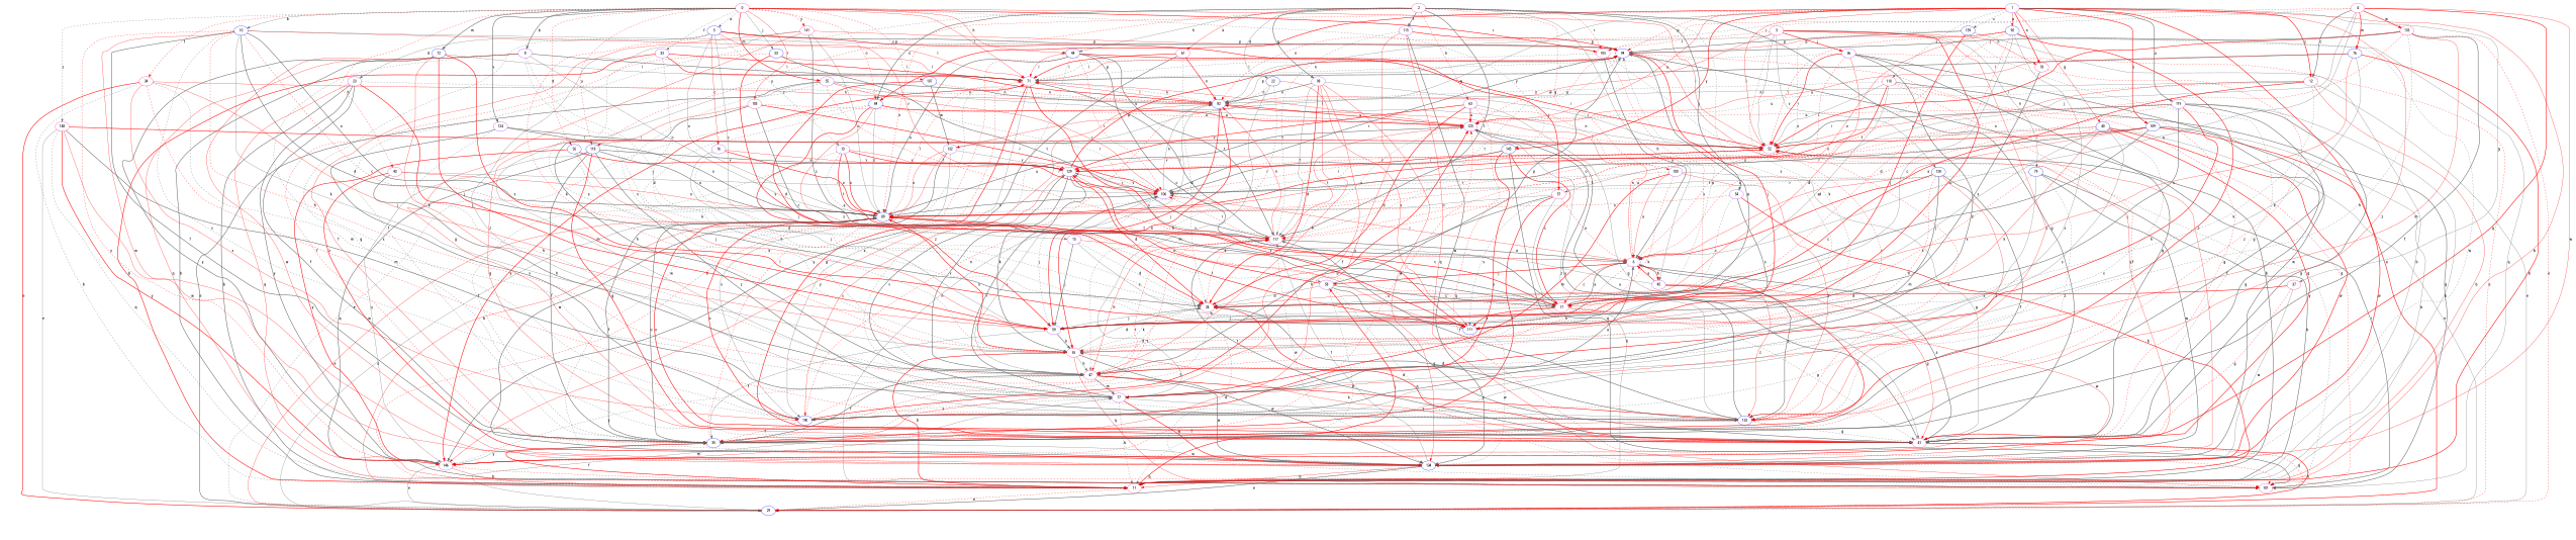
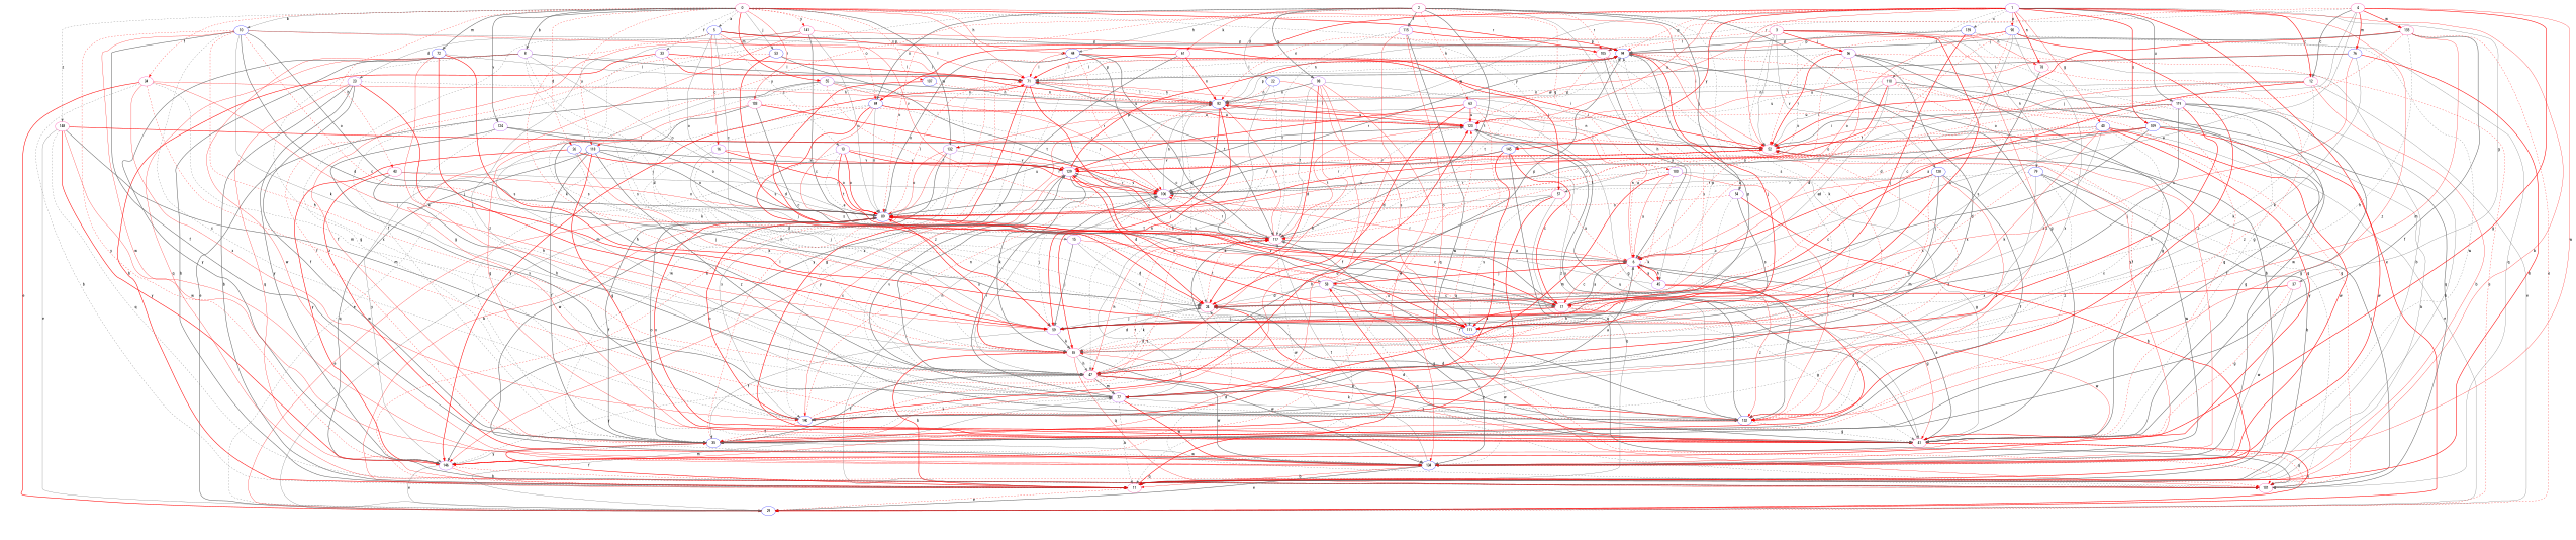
  strict digraph {
    fontname="Roboto Condensed"
    node [color=blue fontname="Roboto Condensed"]
    edge [color=gray40 fontname="Roboto Condensed" style=bold]
    0 [color=deeppink]
    5
    8 [color=purple]
    10
    n5 [label=26]
    33 [color=purple]
    34 [color=deeppink]
    43 [color=deeppink]
    44
    52 [color=deeppink]
    53
    71 [color=purple]
    72
    n14 [color=purple label=55]
    84
    103 [color=deeppink]
    105 [color=deeppink]
    107
    118
    124 [color=purple]
    132 [color=purple]
    141 [color=deeppink]
    145
    148 [color=deeppink]
    94
    41 [color=deeppink]
    89
    65 [color=deeppink]
    57 [color=deeppink]
    13 [color=purple]
    15 [color=purple]
    16 [color=purple]
    23 [color=purple]
    129 [color=purple]
    11 [color=deeppink]
    111
    58 [color=purple]
    101 [color=deeppink]
    140
    35
    134
    17 [color=deeppink]
    47 [color=deeppink]
    24 [color=deeppink]
    146 [color=purple]
    59 [color=purple]
    82
    29
    152
    77 [color=purple]
    106 [color=purple]
    117 [color=deeppink]
    123 [color=purple]
    6 [color=purple]
    1 [color=purple]
    12 [color=deeppink]
    37 [color=deeppink]
    40
    78 [color=deeppink]
    90
    109
    110 [color=deeppink]
    119 [color=purple]
    139
    2 [color=deeppink]
    22
    45 [color=purple]
    54 [color=purple]
    61 [color=deeppink]
    63 [color=purple]
    98 [color=purple]
    100 [color=purple]
    115 [color=purple]
    3 [color=deeppink]
    56 [color=purple]
    79
    128
    4 [color=deeppink]
    76
    133 [color=deeppink]
    0 -> 5 [label=a style=dashed]
    0 -> 8 [label=b]
    0 -> 10 [label=b style=solid]
    0 -> n5 [color=red label=d style=dashed]
    0 -> 33 [label=f style=dashed]
    0 -> 34 [color=red label=f style=dashed]
    0 -> 43 [color=red label=h style=dashed]
    0 -> 44 [color=red label=h style=solid]
    0 -> 52 [color=red label=i style=solid]
    0 -> 53 [label=j style=solid]
    0 -> 71 [color=red label=l style=solid]
    0 -> 72 [label=m]
    0 -> n14 [color=red label=m]
    0 -> 84 [color=red label=o style=dashed]
    0 -> 103 [color=red label=r style=solid]
    0 -> 105 [color=red label=r]
    0 -> 107 [color=red label=s style=dashed]
    0 -> 118 [color=red label=u style=dashed]
    0 -> 124 [label=v]
-   107 -> 132 [label=w]
+   0 -> 132 [label=w]
    0 -> 141 [color=red label=y style=dashed]
    0 -> 145 [label=y style=dashed]
    0 -> 148 [label=z style=dashed]
    5 -> 94 [label=p]
    5 -> 41 [label=g style=dashed]
    5 -> 89 [label=o style=solid]
    5 -> 65 [color=red label=k style=dashed]
    5 -> 57 [color=red label=j]
    5 -> 13 [label=c style=dashed]
    5 -> 15 [label=c style=solid]
    5 -> 16 [color=red label=c style=solid]
    5 -> 23 [label=d style=solid]
    5 -> 129 [color=red label=v style=solid]
    8 -> 71 [label=l]
    8 -> 89 [label=o style=solid]
    8 -> 11 [label=b]
    8 -> 111 [label=s style=dashed]
    8 -> 58 [label=j style=dashed]
    8 -> 101 [color=red label=q style=solid]
    8 -> 140 [label=x style=dashed]
    10 -> 71 [color=red label=l style=solid]
    10 -> 94 [label=p style=solid]
    10 -> 89 [label=o]
    10 -> 65 [label=k style=solid]
    10 -> 140 [label=x style=dashed]
    10 -> 35 [label=f]
    10 -> 134 [color=red label=w style=solid]
    10 -> 17 [color=red label=c style=dashed]
    10 -> 47 [color=red label=h style=dashed]
    10 -> 24 [label=d]
    10 -> 146 [color=red label=y style=dashed]
    n5 -> 65 [label=k style=dashed]
    n5 -> 129 [color=red label=v]
    n5 -> 146 [color=red label=y]
    n5 -> 59 [color=red label=j style=solid]
    33 -> 71 [color=red label=l]
    33 -> 11 [color=red label=b]
    33 -> 111 [label=s style=dashed]
    33 -> 24 [label=d style=dashed]
    33 -> 82 [color=red label=n]
    34 -> 11 [label=b style=dashed]
    34 -> 140 [color=red label=x style=solid]
    34 -> 59 [color=red label=j style=solid]
    34 -> 82 [color=red label=n style=solid]
    34 -> 29 [color=red label=e]
    34 -> 152 [color=red label=z style=dashed]
    34 -> 77 [label=m style=dashed]
    43 -> 89 [color=red label=o style=solid]
    43 -> 134 [color=red label=w]
    43 -> 47 [label=h]
    43 -> 106 [label=r style=solid]
    44 -> 52 [color=red label=i]
    44 -> 71 [color=red label=l style=solid]
    44 -> 89 [label=o]
    44 -> 11 [color=red label=b style=dashed]
    44 -> 17 [label=c]
    44 -> 152 [label=z style=dashed]
    44 -> 106 [color=red label=r style=dashed]
    44 -> 117 [label=t]
    52 -> 129 [color=red label=v style=dashed]
    52 -> 82 [label=n style=solid]
    52 -> 152 [color=red label=z style=dashed]
    52 -> 106 [color=red label=r style=dashed]
    53 -> 71 [color=red label=l style=solid]
    53 -> 111 [color=red label=s]
    53 -> 35 [color=red label=f style=dashed]
    53 -> 117 [label=t]
    71 -> 94 [color=red label=p style=solid]
    71 -> 41 [color=red label=g]
    71 -> 111 [color=red label=s]
-   71 -> 140 [label=x style=solid]
+   71 -> 140 [label=x style=dashed]
    71 -> 134 [label=w style=dashed]
    71 -> 146 [color=red label=y]
    71 -> 82 [label=n style=dashed]
    72 -> 71 [label=l style=solid]
    72 -> 65 [color=red label=k style=solid]
    72 -> 111 [color=red label=s]
    72 -> 134 [color=red label=w style=solid]
    72 -> 146 [label=y]
    72 -> 59 [color=red label=j]
    n14 -> 65 [label=k style=dashed]
    n14 -> 82 [label=n]
    n14 -> 29 [label=e]
    n14 -> 77 [label=m style=solid]
    n14 -> 106 [color=red label=r style=solid]
    n14 -> 117 [color=red label=t style=dashed]
    n14 -> 123 [label=u style=solid]
    84 -> 89 [label=o style=solid]
    84 -> 111 [color=red label=s style=solid]
    84 -> 47 [label=h style=dashed]
    84 -> 59 [color=red label=j]
    84 -> 29 [label=e style=dashed]
    84 -> 106 [label=r style=dashed]
    84 -> 123 [color=red label=u]
    103 -> 41 [color=red label=g style=solid]
    103 -> 17 [label=c]
    103 -> 47 [label=h]
    103 -> 106 [color=red label=r]
    103 -> 123 [color=red label=u style=dashed]
    105 -> 71 [label=l style=dashed]
    105 -> 111 [color=red label=s style=dashed]
    105 -> 101 [label=q style=dashed]
    105 -> 6 [label=a]
    107 -> 24 [color=red label=d]
    107 -> 82 [color=red label=n style=dashed]
    118 -> 41 [color=red label=g]
    118 -> 89 [label=o]
    118 -> 129 [label=v]
    118 -> 101 [label=q]
    118 -> 35 [label=f]
    118 -> 146 [label=y style=solid]
    118 -> 152 [label=z]
    124 -> 52 [label=i]
    124 -> 89 [label=o]
    124 -> 140 [label=x]
    124 -> 47 [label=h style=dashed]
    132 -> 89 [color=red label=o style=solid]
    132 -> 129 [label=v style=solid]
    132 -> 11 [color=red label=b style=solid]
    132 -> 140 [label=x style=solid]
    132 -> 134 [label=w]
    141 -> 94 [color=red label=p style=solid]
    141 -> 41 [color=red label=g style=solid]
    141 -> 89 [label=o style=solid]
    141 -> 35 [color=red label=f style=solid]
    141 -> 17 [label=c]
    141 -> 152 [label=z style=solid]
    145 -> 129 [color=red label=v style=solid]
    145 -> 101 [label=q]
    145 -> 140 [color=red label=x]
    145 -> 17 [color=red label=c]
    145 -> 106 [label=r]
    148 -> 52 [color=red label=i]
    148 -> 101 [label=q style=dashed]
    148 -> 134 [color=red label=w style=solid]
    148 -> 146 [color=red label=y]
    148 -> 29 [label=e style=solid]
    148 -> 77 [label=m]
    94 -> 71 [label=l style=dashed]
    94 -> 11 [label=b]
    94 -> 101 [color=red label=q style=dashed]
    94 -> 146 [color=red label=y style=solid]
    94 -> 59 [color=red label=j]
    94 -> 106 [label=r]
    94 -> 117 [label=t style=dashed]
    41 -> 89 [color=red label=o]
    41 -> 65 [color=red label=k style=solid]
    41 -> 101 [color=red label=q style=dashed]
    41 -> 24 [color=red label=d]
    41 -> 29 [color=red label=e]
    41 -> 117 [label=t]
    41 -> 123 [label=u]
    41 -> 6 [label=a]
    89 -> 71 [color=red label=l style=dashed]
    89 -> 35 [label=f]
    89 -> 17 [color=red label=c]
    89 -> 29 [color=red label=e style=solid]
    89 -> 117 [label=t style=solid]
    89 -> 123 [label=u]
    65 -> 52 [color=red label=i style=dashed]
    65 -> 89 [color=red label=o]
    65 -> 11 [color=red label=b]
    65 -> 101 [color=red label=q style=solid]
    65 -> 134 [label=w]
    65 -> 47 [label=h style=solid]
    65 -> 24 [label=d style=solid]
    57 -> 89 [label=o style=solid]
    57 -> 11 [label=b style=solid]
    57 -> 111 [label=s style=dashed]
    57 -> 35 [color=red label=f]
    57 -> 47 [label=h]
    57 -> 6 [color=red label=a style=dashed]
    13 -> 89 [color=red label=o]
    13 -> 129 [color=red label=v style=solid]
    13 -> 35 [label=f style=dashed]
    13 -> 106 [color=red label=r]
    13 -> 117 [color=red label=t]
    13 -> 6 [label=a style=dashed]
    15 -> 111 [label=s style=solid]
    15 -> 24 [label=d style=dashed]
    15 -> 59 [label=j]
    15 -> 6 [color=red label=a style=solid]
    16 -> 89 [color=red label=o]
    16 -> 129 [color=red label=v style=solid]
    16 -> 24 [label=d style=dashed]
    16 -> 59 [label=j style=solid]
    23 -> 11 [label=b]
    23 -> 101 [color=red label=q style=solid]
    23 -> 35 [label=f]
    23 -> 146 [label=y]
    23 -> 59 [color=red label=j]
    23 -> 82 [label=n style=dashed]
    129 -> 52 [color=red label=i]
    129 -> 94 [color=red label=p]
    129 -> 65 [label=k]
    129 -> 140 [color=red label=x style=solid]
    129 -> 24 [color=red label=d]
    129 -> 106 [color=red label=r style=solid]
    11 -> 58 [color=red label=j]
    11 -> 35 [color=red label=f]
    11 -> 82 [label=n style=solid]
    11 -> 29 [color=red label=e style=dashed]
    111 -> 129 [color=red label=v]
    111 -> 134 [label=w style=dashed]
    58 -> 94 [label=p]
    58 -> 41 [label=g]
    58 -> 89 [color=red label=o]
    58 -> 11 [label=b style=dashed]
    58 -> 101 [label=q style=dashed]
    58 -> 17 [label=c]
    58 -> 24 [label=d style=solid]
    101 -> 52 [label=i]
    101 -> 24 [label=d style=dashed]
    140 -> 89 [color=red label=o]
    140 -> 35 [color=red label=f style=dashed]
    140 -> 82 [color=red label=n style=dashed]
    140 -> 117 [color=red label=t style=dashed]
    140 -> 123 [color=red label=u]
    35 -> 71 [color=red label=l style=dashed]
    35 -> 89 [label=o]
    35 -> 134 [label=w style=solid]
    35 -> 146 [label=y style=solid]
    35 -> 117 [color=red label=t style=dashed]
    134 -> 52 [color=red label=i style=solid]
    134 -> 11 [color=red label=b style=solid]
    134 -> 29 [label=e]
    134 -> 117 [label=t style=solid]
    17 -> 94 [label=p style=dashed]
    17 -> 41 [label=g style=dashed]
    17 -> 111 [color=red label=s]
    17 -> 134 [color=red label=w style=solid]
    17 -> 59 [label=j style=solid]
    17 -> 6 [label=a]
-   129 -> 47 [label=v]
+   47 -> 129 [label=v]
    47 -> 35 [label=f]
    47 -> 134 [label=w]
    47 -> 24 [label=d style=dashed]
    47 -> 146 [label=y style=dashed]
    47 -> 152 [color=red label=z]
    47 -> 77 [label=m]
    47 -> 106 [label=r style=solid]
    24 -> 65 [label=k style=dashed]
    24 -> 35 [label=f style=dashed]
    24 -> 59 [label=j style=solid]
    24 -> 117 [color=red label=t style=dashed]
    146 -> 11 [color=red label=b style=solid]
    146 -> 101 [color=red label=q style=dashed]
    146 -> 29 [label=e style=solid]
    146 -> 123 [color=red label=u style=dashed]
    59 -> 94 [label=p]
    59 -> 65 [label=k]
    59 -> 35 [label=f style=solid]
    82 -> 71 [color=red label=l style=solid]
    82 -> 94 [label=p style=solid]
    82 -> 65 [color=red label=k]
    82 -> 146 [color=red label=y style=solid]
    82 -> 59 [color=red label=j]
    82 -> 123 [color=red label=u]
    29 -> 89 [label=o style=solid]
    29 -> 77 [label=m style=solid]
    152 -> 41 [label=g style=dashed]
    152 -> 35 [color=red label=f style=solid]
    152 -> 24 [label=d]
    152 -> 117 [label=t]
    152 -> 123 [label=u]
    77 -> 129 [label=v]
    77 -> 11 [label=b style=dashed]
    77 -> 140 [label=x style=dashed]
    77 -> 134 [color=red label=w]
    77 -> 152 [label=z style=solid]
    77 -> 106 [label=r]
    77 -> 6 [label=a]
    106 -> 89 [label=o]
    106 -> 129 [label=v style=dashed]
    106 -> 59 [label=j style=dashed]
    106 -> 82 [label=n style=solid]
    117 -> 71 [label=l]
    117 -> 134 [label=w style=dashed]
    117 -> 47 [color=red label=h style=solid]
    117 -> 82 [color=red label=n style=solid]
    117 -> 106 [color=red label=r style=dashed]
    117 -> 123 [label=u style=dashed]
    117 -> 6 [label=a]
    123 -> 52 [color=red label=i style=dashed]
    123 -> 71 [color=red label=l style=solid]
    123 -> 94 [color=red label=p style=dashed]
    123 -> 152 [label=z style=solid]
    123 -> 117 [color=red label=t style=solid]
    6 -> 58 [color=red label=j]
    6 -> 17 [color=red label=c style=solid]
    6 -> 47 [color=red label=h style=dashed]
    6 -> 82 [color=red label=n style=solid]
    6 -> 152 [label=z]
    6 -> 106 [color=red label=r style=solid]
    6 -> 45 [color=red label=h]
    1 -> 52 [color=red label=i style=solid]
    1 -> 84 [color=red label=o]
    1 -> 118 [color=red label=u style=dashed]
    1 -> 132 [label=w style=solid]
    1 -> 145 [color=red label=y]
    1 -> 94 [color=red label=p style=dashed]
    1 -> 11 [color=red label=b style=solid]
    1 -> 29 [color=red label=e]
    1 -> 152 [color=red label=z style=solid]
    1 -> 123 [color=red label=u style=solid]
    1 -> 12 [color=red label=c]
    1 -> 37 [label=g style=solid]
    1 -> 40 [color=red label=g style=solid]
    1 -> 78 [color=red label=n]
    1 -> 90 [color=red label=p style=solid]
    1 -> 109 [color=red label=s]
    1 -> 110 [label=s style=dashed]
    1 -> 119 [label=u]
    1 -> 139 [label=x style=dashed]
    12 -> 65 [label=k style=dashed]
    12 -> 129 [color=red label=v style=solid]
    12 -> 11 [color=red label=b style=solid]
    12 -> 82 [label=n style=solid]
    12 -> 29 [label=e style=solid]
    12 -> 123 [label=u style=dashed]
    12 -> 6 [color=red label=a]
    37 -> 41 [color=red label=g style=dashed]
    37 -> 134 [label=w style=solid]
    37 -> 24 [color=red label=d]
    40 -> 52 [label=i style=solid]
    40 -> 89 [color=red label=o style=dashed]
    40 -> 65 [color=red label=k style=solid]
-   40 -> 77 [label=s style=solid]
+   40 -> 111 [label=s style=solid]
    40 -> 140 [label=x style=dashed]
    40 -> 134 [color=red label=w]
    40 -> 146 [color=red label=y]
    40 -> 59 [label=j style=solid]
    40 -> 29 [label=e style=solid]
    40 -> 117 [color=red label=t style=dashed]
    78 -> 111 [label=s]
    78 -> 152 [color=red label=z style=dashed]
    90 -> 52 [color=red label=i style=dashed]
    90 -> 94 [color=red label=p style=solid]
    90 -> 89 [color=red label=o style=solid]
    90 -> 101 [label=q style=solid]
    90 -> 140 [label=x style=solid]
    90 -> 134 [label=w style=dashed]
    90 -> 17 [label=c style=solid]
    90 -> 24 [color=red label=d style=dashed]
    90 -> 152 [color=red label=z]
    90 -> 117 [color=red label=t style=dashed]
    109 -> 52 [color=red label=i]
    109 -> 41 [label=g]
    109 -> 11 [label=b style=solid]
    109 -> 134 [color=red label=w]
    109 -> 24 [label=d]
    109 -> 106 [label=r]
    109 -> 6 [color=red label=a style=solid]
    110 -> 52 [label=i style=solid]
    110 -> 41 [color=red label=g style=dashed]
    110 -> 89 [color=red label=o]
    110 -> 101 [label=q]
    110 -> 35 [color=red label=f style=dashed]
    110 -> 24 [label=d style=solid]
    110 -> 82 [label=n style=dashed]
    119 -> 52 [label=i]
    119 -> 41 [label=g]
    119 -> 11 [label=b style=solid]
    119 -> 35 [label=f]
    119 -> 47 [color=red label=h]
    119 -> 59 [label=j]
    119 -> 123 [color=red label=u style=dashed]
    119 -> 6 [color=red label=a style=dashed]
    139 -> 94 [label=p]
    139 -> 41 [label=g style=dashed]
    139 -> 89 [label=o style=dashed]
    139 -> 11 [label=b style=solid]
    139 -> 59 [color=red label=j]
    2 -> 44 [label=h style=solid]
    2 -> 84 [label=o]
    2 -> 105 [color=red label=r style=dashed]
    2 -> 41 [label=g]
    2 -> 89 [color=red label=o style=dashed]
    2 -> 111 [label=s style=dashed]
    2 -> 35 [label=f style=dashed]
    2 -> 117 [label=t]
    2 -> 22 [label=d style=solid]
    2 -> 45 [label=h style=solid]
    2 -> 54 [label=j]
    2 -> 61 [color=red label=k style=solid]
    2 -> 63 [color=red label=k style=dashed]
    2 -> 98 [label=q]
    2 -> 100 [color=red label=q style=dashed]
    2 -> 115 [label=t]
    22 -> 111 [color=red label=s style=solid]
    22 -> 47 [label=h style=dashed]
    22 -> 82 [color=red label=n style=dashed]
    22 -> 77 [label=m style=solid]
    45 -> 41 [color=red label=g style=solid]
    45 -> 129 [label=v style=solid]
    45 -> 35 [color=red label=f]
    45 -> 152 [color=red label=z style=solid]
    45 -> 6 [color=red label=a]
    54 -> 89 [color=red label=o style=dashed]
    54 -> 11 [color=red label=b]
    54 -> 111 [label=s]
    54 -> 17 [label=c style=dashed]
    61 -> 71 [color=red label=l]
    61 -> 24 [label=d style=dashed]
    61 -> 146 [label=y]
    61 -> 82 [color=red label=n]
    63 -> 41 [label=g style=solid]
    63 -> 129 [color=red label=v]
    63 -> 101 [color=red label=q style=dashed]
    63 -> 24 [color=red label=d]
    63 -> 123 [color=red label=u]
    63 -> 6 [color=red label=a style=dashed]
    98 -> 52 [label=i style=solid]
    98 -> 35 [color=red label=f style=solid]
    98 -> 134 [color=red label=w style=solid]
    98 -> 47 [color=red label=h style=solid]
    98 -> 24 [color=red label=d]
    98 -> 82 [label=n]
    98 -> 117 [label=t style=solid]
    100 -> 41 [label=g style=solid]
    100 -> 65 [color=red label=k style=dashed]
    100 -> 152 [color=red label=z style=solid]
    100 -> 77 [color=red label=m]
    100 -> 106 [label=r style=dashed]
    100 -> 6 [color=red label=a style=solid]
    115 -> 94 [color=red label=p]
    115 -> 101 [color=red label=q style=solid]
    115 -> 134 [label=w]
    115 -> 146 [color=red label=y style=solid]
    115 -> 117 [label=t style=dashed]
    3 -> 52 [label=i style=solid]
    3 -> 105 [color=red label=r style=dashed]
    3 -> 132 [color=red label=w style=solid]
    3 -> 65 [label=k style=dashed]
    3 -> 111 [color=red label=s]
    3 -> 82 [label=n style=solid]
    3 -> 152 [color=red label=z style=solid]
    3 -> 78 [color=red label=n style=solid]
    3 -> 56 [color=red label=j]
    3 -> 79 [label=n style=solid]
    3 -> 128 [label=v style=solid]
    56 -> 52 [color=red label=i]
    56 -> 71 [label=l style=dashed]
    56 -> 41 [label=g]
    56 -> 140 [label=x]
    56 -> 134 [label=w]
    56 -> 24 [color=red label=d style=solid]
    56 -> 29 [color=red label=e style=dashed]
    56 -> 6 [color=red label=a style=dashed]
    79 -> 11 [label=b]
    79 -> 111 [color=red label=s style=dashed]
    79 -> 140 [label=x style=solid]
    79 -> 134 [label=w]
    79 -> 152 [label=z style=dashed]
    79 -> 106 [label=r style=dashed]
    128 -> 35 [label=f]
    128 -> 17 [color=red label=c]
    128 -> 47 [color=red label=h style=dashed]
    128 -> 152 [color=red label=z style=solid]
    128 -> 77 [label=m]
    128 -> 106 [label=r style=solid]
    4 -> 105 [label=r style=dashed]
    4 -> 41 [color=red label=g]
    4 -> 57 [label=j style=solid]
    4 -> 134 [color=red label=w style=solid]
    4 -> 82 [color=red label=n style=dashed]
    4 -> 6 [label=a style=solid]
    4 -> 12 [label=c]
    4 -> 76 [color=red label=m]
    4 -> 133 [color=red label=w]
    76 -> 71 [label=l]
    76 -> 65 [label=k style=solid]
    76 -> 11 [color=red label=b]
    76 -> 17 [color=red label=c style=solid]
    76 -> 123 [color=red label=u style=solid]
    133 -> 52 [color=red label=i]
    133 -> 94 [label=j]
    133 -> 89 [color=red label=o style=dashed]
    133 -> 35 [label=f]
    133 -> 47 [label=h style=dashed]
    133 -> 29 [color=red label=e style=dashed]
    133 -> 77 [color=red label=m style=solid]
  }
